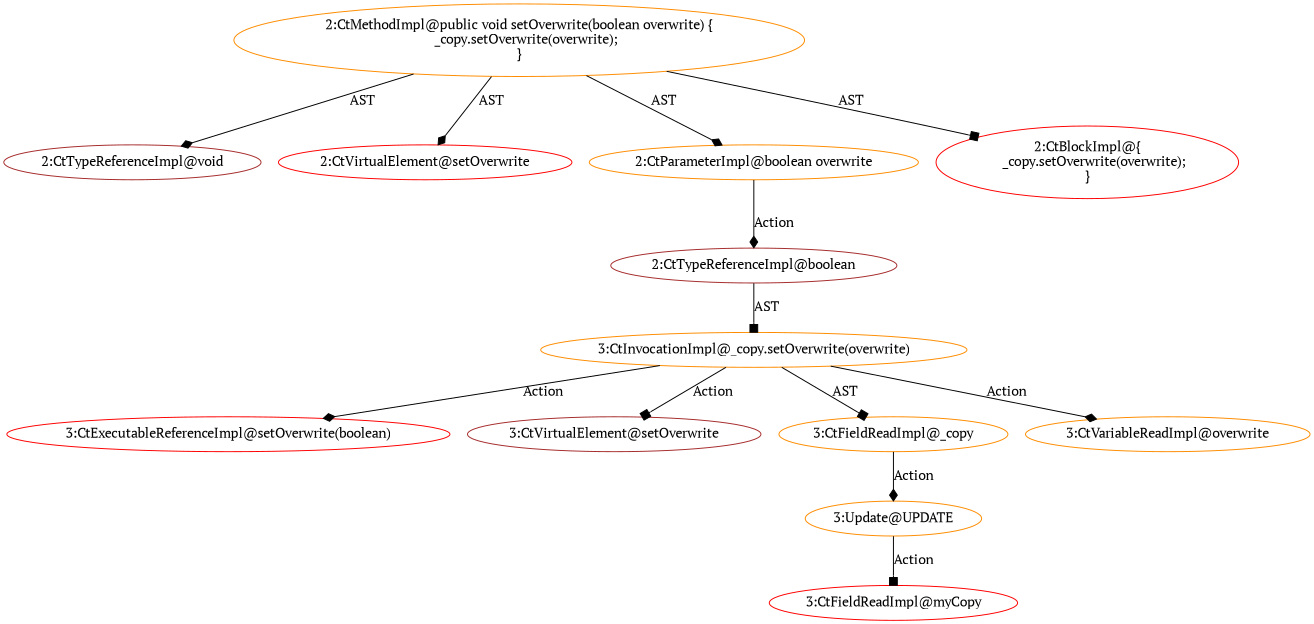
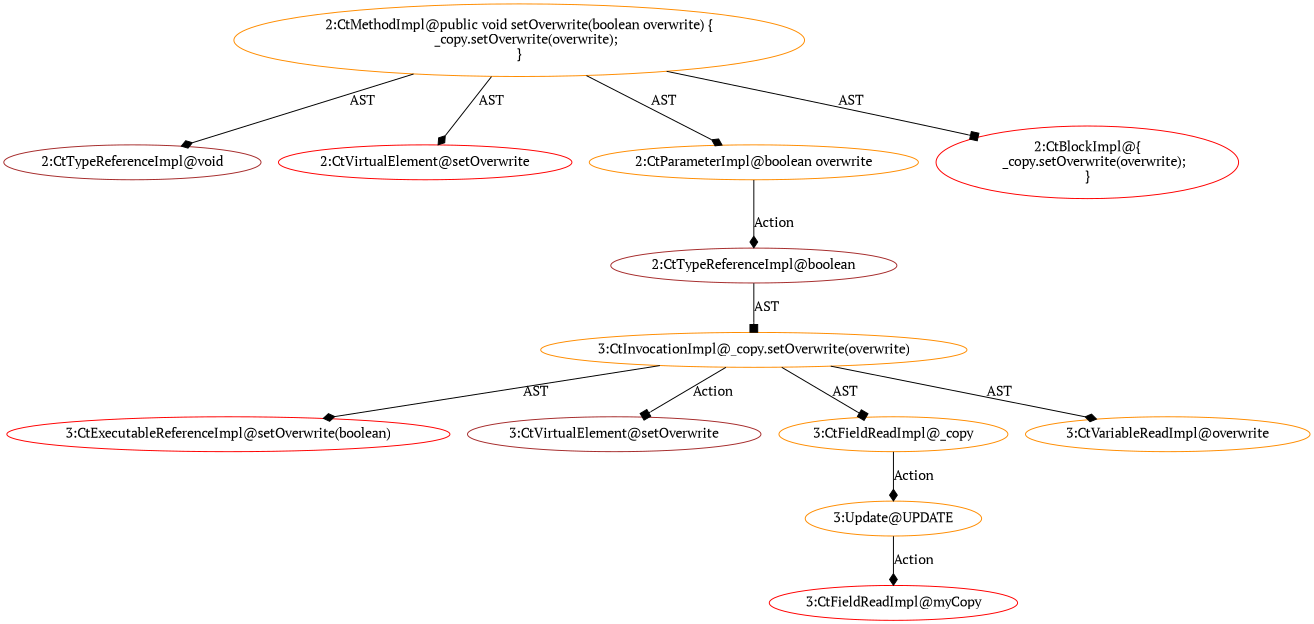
  digraph {
    fontname="PT Serif"
    node [color=darkorange fontname="PT Serif" shape=ellipse]
    edge [arrowhead=diamond fontname="PT Serif"]
    n1 [color=brown label="2:CtTypeReferenceImpl@void"]
    n2 [color=red label="2:CtVirtualElement@setOverwrite"]
    n3 [label="2:CtParameterImpl@boolean overwrite"]
    n4 [color=brown label="2:CtTypeReferenceImpl@boolean"]
    n5 [label="3:CtInvocationImpl@_copy.setOverwrite(overwrite)"]
    n6 [color=red label="3:CtExecutableReferenceImpl@setOverwrite(boolean)"]
    n7 [color=brown label="3:CtVirtualElement@setOverwrite"]
    n8 [label="3:CtFieldReadImpl@_copy"]
    n9 [label="3:Update@UPDATE"]
    n10 [color=red label="3:CtFieldReadImpl@myCopy"]
    n11 [label="3:CtVariableReadImpl@overwrite"]
    n12 [color=red label="2:CtBlockImpl@\{\n    _copy.setOverwrite(overwrite);\n\}"]
    n13 [label="2:CtMethodImpl@public void setOverwrite(boolean overwrite) \{\n    _copy.setOverwrite(overwrite);\n\}"]
    n3 -> n4 [label=Action]
    n4 -> n5 [arrowhead=box label=AST]
-   n5 -> n6 [label=Action]
+   n5 -> n6 [label=AST]
    n5 -> n7 [arrowhead=box label=Action]
    n5 -> n8 [arrowhead=box label=AST]
-   n5 -> n11 [label=Action]
+   n5 -> n11 [label=AST]
    n8 -> n9 [label=Action]
-   n9 -> n10 [arrowhead=box label=Action]
+   n9 -> n10 [label=Action]
    n13 -> n1 [label=AST]
    n13 -> n2 [label=AST]
    n13 -> n3 [label=AST]
    n13 -> n12 [arrowhead=box label=AST]
  }
